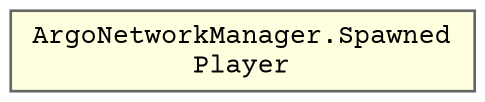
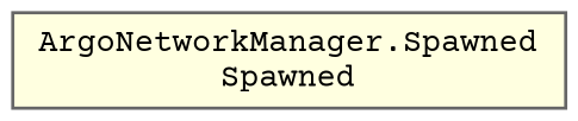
  digraph {
    rankdir=LR
    fontname="Courier Prime"
-   n1 [color=grey40 fillcolor=lightyellow fontname="Courier Prime" fontsize=10 height=0.2 label="ArgoNetworkManager.Spawned\lPlayer" shape=box style=filled width=0.4]
+   n1 [color=grey40 fillcolor=lightyellow fontname="Courier Prime" fontsize=10 height=0.2 label="ArgoNetworkManager.Spawned\lSpawned" shape=box style=filled width=0.4]
  }
